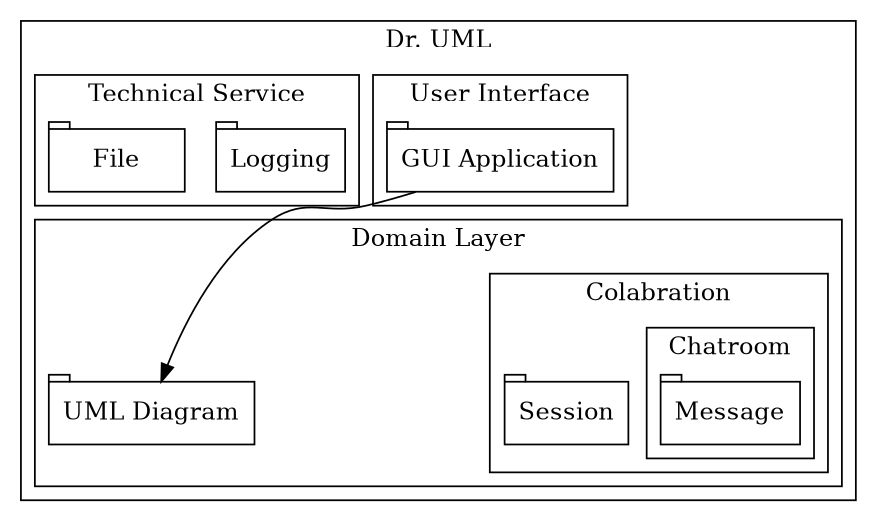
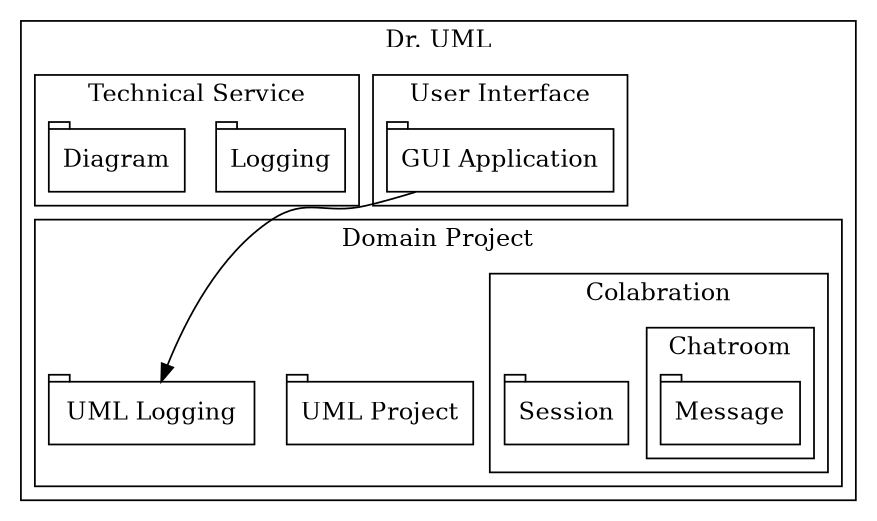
  digraph {
    compound=true
    ranksep=1
    node [shape=tab]
    "GUI Application"
    Message
    Session
-   "UML Diagram"
+   "UML Project"
+   "UML Diagram" [label="UML Logging"]
    Logging
-   File
+   File [label=Diagram]
    subgraph cluster_1 {
      label="Dr. UML"
      subgraph cluster_2 {
        label="User Interface"
        "GUI Application"
      }
      subgraph cluster_3 {
-       label="Domain Layer"
+       label="Domain Project"
        shape=tab
+       "UML Project"
        "UML Diagram"
        subgraph cluster_4 {
          label=Colabration
          shape=tab
          Session
          subgraph cluster_5 {
            label=Chatroom
            shape=tab
            Message
          }
        }
      }
      subgraph cluster_6 {
        label="Technical Service"
        shape=tab
        Logging
        File
      }
    }
    "GUI Application" -> "UML Diagram"
  }
